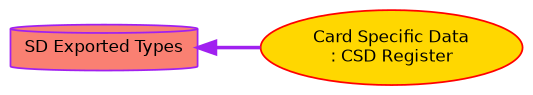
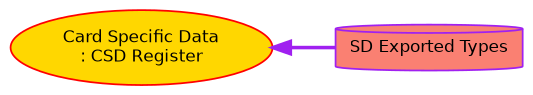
  digraph {
    rankdir=LR
    node [fontname=Helvetica fontsize=10 style=filled]
    n1 [color=purple fillcolor=salmon height=0.2 label="SD Exported Types" shape=cylinder width=0.4]
    n2 [color=red fillcolor=gold fontcolor=black height=0.2 label="Card Specific Data\l: CSD Register" shape=ellipse width=0.4]
-   n1 -> n2 [dir=back fontname=Helvetica fontsize=10 labelfontname=Helvetica labelfontsize=10 shape=plaintext style=bold color=purple]
+   n2 -> n1 [dir=back fontname=Helvetica fontsize=10 labelfontname=Helvetica labelfontsize=10 shape=plaintext style=bold color=purple]
  }
